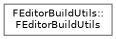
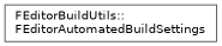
  digraph {
    rankdir=LR
-   n1 [color=grey40 fillcolor=white fontname=Helvetica fontsize=10 height=0.2 label="FEditorBuildUtils::\lFEditorBuildUtils" shape=box style=filled width=0.4]
+   n1 [color=grey40 fillcolor=white fontname=Helvetica fontsize=10 height=0.2 label="FEditorBuildUtils::\lFEditorAutomatedBuildSettings" shape=box style=filled width=0.4]
  }
